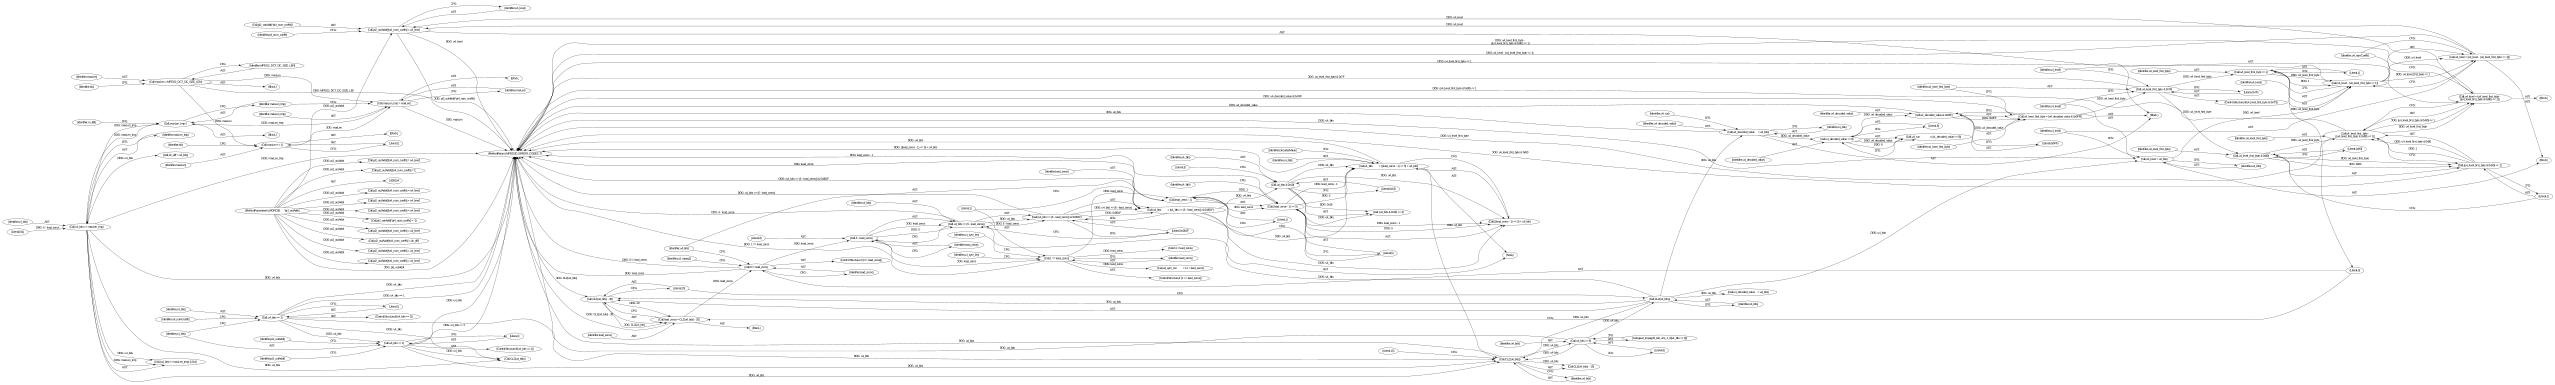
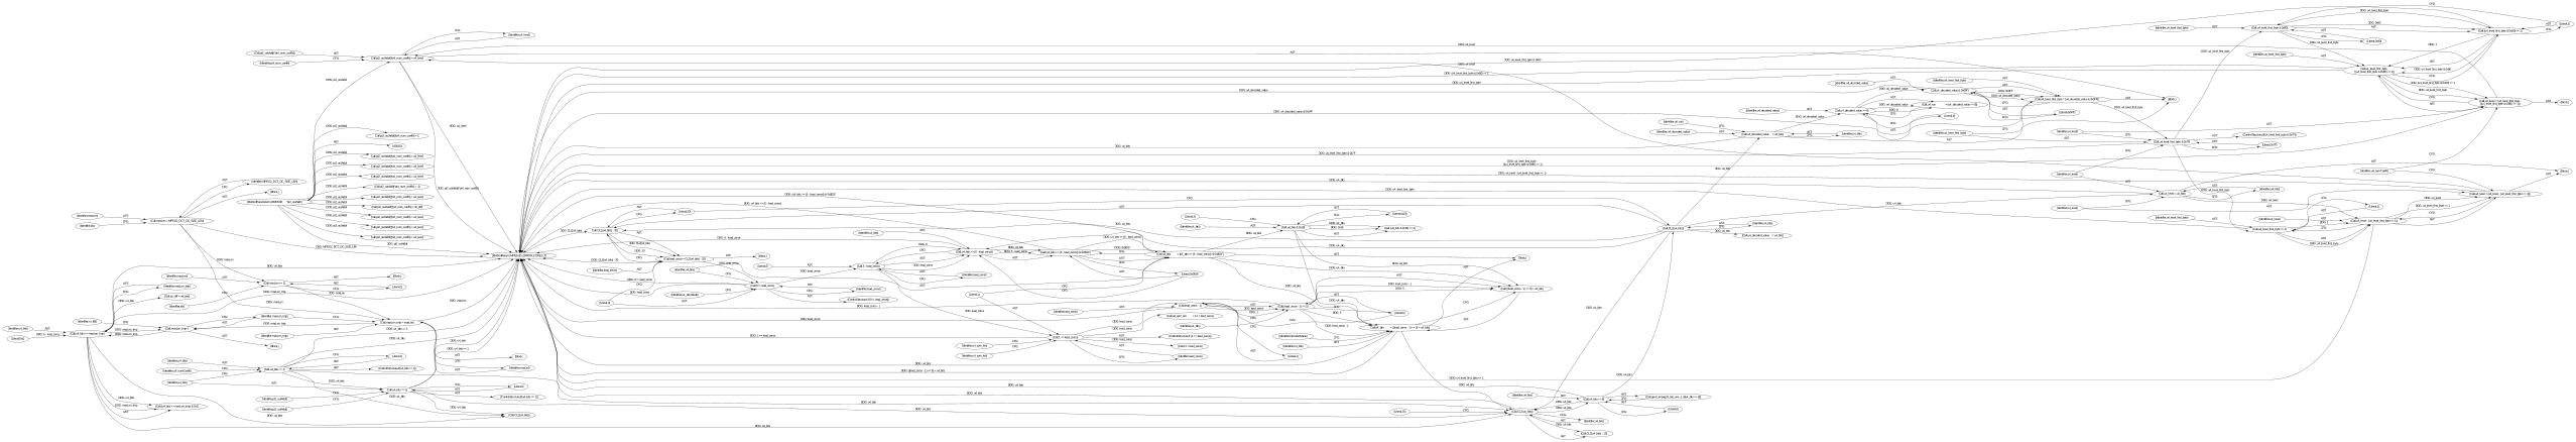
  digraph {
    fontname="Liberation Sans"
    rankdir=LR
    node [fontname="Liberation Sans"]
    edge [fontname="Liberation Sans"]
    n1 [label="(Call,pi2_outAddr[*pi4_num_coeffs] = u4_level)"]
    n2 [label="(Identifier,u4_level)"]
    n3 [label="(MethodReturn,IMPEG2D_ERROR_CODES_T)"]
    n4 [label="(Block,)"]
    n5 [label="(Call,CLZ(u4_bits) - 20)"]
    n6 [label="(Call,u4_level = (u4_level_first_byte -\n ((u4_level_first_byte & 0x80) << 1)))"]
    n7 [label="(Call,u4_level_first_byte -\n ((u4_level_first_byte & 0x80) << 1))"]
    n8 [label="(Block,)"]
    n9 [label="(Call,(u4_level_first_byte & 0x80) << 1)"]
    n10 [label="(Literal,1)"]
    n11 [label="(Call,u4_level_first_byte & 0x80)"]
    n12 [label="(Literal,0x80)"]
    n13 [label="(Call,u4_level_first_byte & 0x7F)"]
    n14 [label="(Call,u4_level_first_byte << 1)"]
    n15 [label="(ControlStructure,if(u4_level_first_byte & 0x7F))"]
    n16 [label="(Literal,0x7F)"]
    n17 [label="(Call,u4_level - (u4_level_first_byte << 1))"]
    n18 [label="(Literal,1)"]
    n19 [label="(Call,u4_level_first_byte = (u4_decoded_value & 0x0FF))"]
    n20 [label="(Call,u4_decoded_value & 0x0FF)"]
    n21 [label="(Literal,0x0FF)"]
    n22 [label="(Call,u4_decoded_value >> 8)"]
    n23 [label="(Literal,8)"]
    n24 [label="(Call,u4_run              = (u4_decoded_value >> 8))"]
    n25 [label="(Call,u4_decoded_value     = u4_bits)"]
    n26 [label="(Identifier,u4_bits)"]
    n27 [label="(Call,CLZ(u4_bits))"]
    n28 [label="(Call,CLZ(u4_bits))"]
    n29 [label="(Call,u4_bits >> (6 - lead_zeros))"]
    n30 [label="(Call,u4_level = u4_bits)"]
    n31 [label="(Identifier,u4_bits)"]
    n32 [label="(Call,u4_decoded_value    = u4_bits)"]
    n33 [label="(Call,u4_bits >> 8)"]
    n34 [label="(Identifier,u4_bits)"]
    n35 [label="(Call,CLZ(u4_bits) - 15)"]
    n36 [label="(Call,lead_zeros = CLZ(u4_bits) - 20)"]
    n37 [label="(Literal,20)"]
    n38 [label="(Call,6 - lead_zeros)"]
    n39 [label="(Call,(u4_bits >> (6 - lead_zeros)) & 0x001F)"]
    n40 [label="(Block,)"]
    n41 [label="(Identifier,u4_bits)"]
    n42 [label="(Call,gau2_impeg2d_tab_one_1_9[u4_bits >> 8])"]
    n43 [label="(Literal,8)"]
    n44 [label="(Call,u4_bits >> maxLen_tmp)"]
    n45 [label="(Call,maxLen_tmp--)"]
    n46 [label="(Call,CLZ(u4_bits))"]
    n47 [label="(Identifier,maxLen_tmp)"]
    n48 [label="(Call,dc_diff = u4_bits)"]
    n49 [label="(Call,(u4_bits >> maxLen_tmp) & 0x1)"]
    n50 [label="(Block,)"]
    n51 [label="(Identifier,maxLen_tmp)"]
    n52 [label="(Call,maxLen_tmp = maxLen)"]
    n53 [label="(Identifier,maxLen)"]
    n54 [label="(Block,)"]
    n55 [label="(Call,maxLen = MPEG2_DCT_DC_SIZE_LEN)"]
    n56 [label="(Call,maxLen += 1)"]
    n57 [label="(Block,)"]
    n58 [label="(Identifier,MPEG2_DCT_DC_SIZE_LEN)"]
    n59 [label="(Block,)"]
    n60 [label="(Literal,1)"]
    n61 [label="(Call,u4_bits == 1)"]
    n62 [label="(Literal,1)"]
    n63 [label="(ControlStructure,if(u4_bits == 1))"]
    n64 [label="(Call,u4_bits == 1)"]
    n65 [label="(Literal,1)"]
    n66 [label="(ControlStructure,if(u4_bits == 1))"]
    n67 [label="(Call,u4_bits         = ((lead_zeros - 1) << 5) + u4_bits)"]
    n68 [label="(Call,((lead_zeros - 1) << 5) + u4_bits)"]
    n69 [label="(Block,)"]
    n70 [label="(Call,(lead_zeros - 1) << 5)"]
    n71 [label="(Literal,5)"]
    n72 [label="(Call,lead_zeros - 1)"]
    n73 [label="(Literal,1)"]
    n74 [label="(Call,1 == lead_zeros)"]
    n75 [label="(Call,11 + lead_zeros)"]
    n76 [label="(Identifier,lead_zeros)"]
    n77 [label="(Call,u4_sym_len         = 11 + lead_zeros)"]
    n78 [label="(ControlStructure,if (1 == lead_zeros))"]
    n79 [label="(Identifier,lead_zeros)"]
    n80 [label="(Call,0 != lead_zeros)"]
    n81 [label="(Identifier,lead_zeros)"]
    n82 [label="(ControlStructure,if (0 != lead_zeros))"]
    n83 [label="(Block,)"]
    n84 [label="(Call,u4_bits         = (u4_bits >> (6 - lead_zeros)) & 0x001F)"]
    n85 [label="(Call,u4_bits & 0x18)"]
    n86 [label="(Literal,0x001F)"]
    n87 [label="(Literal,0x18)"]
    n88 [label="(Call,(u4_bits & 0x18) >> 3)"]
    n89 [label="(Call,u4_level = (u4_level - (u4_level_first_byte << 1)))"]
    n90 [label="(MethodParameterIn,WORD16      *pi2_outAddr)"]
    n91 [label="(Call,pi2_outAddr[*pi4_num_coeffs] = u4_level)"]
    n92 [label="(Call,pi2_outAddr[*pi4_num_coeffs] = u4_level)"]
    n93 [label="(Call,pi2_outAddr[*pi4_num_coeffs] = u4_level)"]
    n94 [label="(Call,pi2_outAddr[*pi4_num_coeffs] = -1)"]
    n95 [label="(Call,pi2_outAddr[*pi4_num_coeffs] = u4_level)"]
    n96 [label="(Call,pi2_outAddr[*pi4_num_coeffs] = dc_diff)"]
    n97 [label="(Call,pi2_outAddr[*pi4_num_coeffs] = u4_level)"]
    n98 [label="(Call,pi2_outAddr[*pi4_num_coeffs] = u4_level)"]
    n99 [label="(Call,pi2_outAddr[*pi4_num_coeffs] = u4_level)"]
    n100 [label="(Call,pi2_outAddr[*pi4_num_coeffs] = 1)"]
    1000154
    n102 [label="(Identifier,pi2_outAddr)"]
    n103 [label="(Identifier,u4_level)"]
    n104 [label="(Identifier,u4_level_first_byte)"]
    n105 [label="(Identifier,u4_numCoeffs)"]
    n106 [label="(Identifier,u4_level_first_byte)"]
    n107 [label="(Identifier,idx)"]
    n108 [label="(Identifier,u4_bits)"]
    n109 [label="(Literal,3)"]
    n110 [label="(Identifier,u4_level_first_byte)"]
    n111 [label="(Identifier,u4_bits)"]
    n112 [label="(Identifier,u4_bits)"]
    n113 [label="(Call,pi2_outAddr[*pi4_num_coeffs])"]
    n114 [label="(Identifier,u4_bits)"]
    n115 [label="(Identifier,u4_bits)"]
    n116 [label="(Identifier,u4_level)"]
    n117 [label="(Identifier,u4_decoded_value)"]
    n118 [label="(Identifier,u4_decoded_value)"]
    n119 [label="(Identifier,maxLen_tmp)"]
    n120 [label="(Identifier,u4_sym_len)"]
    n121 [label="(Identifier,u4_bits)"]
    n122 [label="(Identifier,pi2_outAddr)"]
    n123 [label="(Literal,1)"]
    n124 [label="(Literal,6)"]
    n125 [label="(Identifier,u4_level_first_byte)"]
    n126 [label="(Identifier,idx)"]
    n127 [label="(Literal,15)"]
    n128 [label="(Identifier,lead_zeros)"]
    n129 [label="(Identifier,pi4_num_coeffs)"]
    n130 [label="(Identifier,DecodedValue)"]
    n131 [label="(Identifier,maxLen)"]
    n132 [label="(Identifier,u4_level)"]
    n133 [label="(Identifier,u4_run)"]
    n134 [label="(Identifier,u4_numCoeffs)"]
    n135 [label="(Literal,0)"]
    n136 [label="(Identifier,lead_zeros)"]
    n137 [label="(Identifier,m_iBit)"]
    n138 [label="(Identifier,u4_bits)"]
    n139 [label="(Identifier,u4_level_first_byte)"]
    n140 [label="(Literal,0x1)"]
-   n141 [label="(Identifier,u2_mpeg2)"]
+   n141 [label="(Identifier,u2_decoded2)"]
    n142 [label="(Identifier,u4_sym_len)"]
    n143 [label="(Identifier,u4_level)"]
    n144 [label="(Identifier,u4_bits)"]
    n145 [label="(Identifier,u4_bits)"]
    n146 [label="(Identifier,u4_decoded_value)"]
    n147 [label="(Identifier,maxLen)"]
    n1 -> n2 [label="CFG: "]
    n1 -> n3 [label="DDG: u4_level"]
    n1 -> n3 [label="DDG: pi2_outAddr[*pi4_num_coeffs]"]
    n1 -> n4 [label="AST: "]
    n2 -> n1 [label="AST: "]
    n3 -> n5 [label="DDG: CLZ(u4_bits)"]
    n5 -> n36 [label="AST: "]
    n5 -> n36 [label="DDG: CLZ(u4_bits)"]
    n5 -> n36 [label="DDG: 20"]
    n5 -> n37 [label="CFG: "]
    n6 -> n1 [label="DDG: u4_level"]
    n6 -> n3 [label="DDG: u4_level_first_byte -\n ((u4_level_first_byte & 0x80) << 1)"]
    n6 -> n7 [label="CFG: "]
    n6 -> n8 [label="AST: "]
    n7 -> n3 [label="DDG: (u4_level_first_byte & 0x80) << 1"]
    n7 -> n3 [label="DDG: u4_level_first_byte"]
    n7 -> n6 [label="AST: "]
    n7 -> n6 [label="DDG: u4_level_first_byte"]
    n7 -> n6 [label="DDG: (u4_level_first_byte & 0x80) << 1"]
    n7 -> n9 [label="CFG: "]
    n9 -> n3 [label="DDG: u4_level_first_byte & 0x80"]
    n9 -> n7 [label="AST: "]
    n9 -> n7 [label="DDG: u4_level_first_byte & 0x80"]
    n9 -> n7 [label="DDG: 1"]
    n9 -> n10 [label="CFG: "]
    n10 -> n9 [label="AST: "]
    n10 -> n11 [label="CFG: "]
    n11 -> n7 [label="DDG: u4_level_first_byte"]
    n11 -> n9 [label="AST: "]
    n11 -> n9 [label="DDG: u4_level_first_byte"]
    n11 -> n9 [label="DDG: 0x80"]
    n11 -> n12 [label="CFG: "]
    n12 -> n11 [label="AST: "]
    n13 -> n3 [label="DDG: u4_level_first_byte & 0x7F"]
    n13 -> n11 [label="DDG: u4_level_first_byte"]
    n13 -> n14 [label="DDG: u4_level_first_byte"]
    n13 -> n15 [label="AST: "]
    n13 -> n16 [label="CFG: "]
-   n14 -> n135 [label="DDG: u4_level_first_byte"]
+   n14 -> n3 [label="DDG: u4_level_first_byte"]
    n14 -> n17 [label="AST: "]
    n14 -> n17 [label="DDG: u4_level_first_byte"]
    n14 -> n17 [label="DDG: 1"]
    n14 -> n18 [label="CFG: "]
    n16 -> n13 [label="AST: "]
    n17 -> n3 [label="DDG: u4_level_first_byte << 1"]
    n17 -> n14 [label="CFG: "]
    n17 -> n89 [label="AST: "]
    n17 -> n89 [label="DDG: u4_level"]
    n17 -> n89 [label="DDG: u4_level_first_byte << 1"]
    n18 -> n14 [label="AST: "]
    n19 -> n3 [label="DDG: u4_decoded_value & 0x0FF"]
    n19 -> n4 [label="AST: "]
    n19 -> n13 [label="DDG: u4_level_first_byte"]
    n19 -> n20 [label="CFG: "]
    n20 -> n3 [label="DDG: u4_decoded_value"]
    n20 -> n19 [label="AST: "]
    n20 -> n19 [label="DDG: u4_decoded_value"]
    n20 -> n19 [label="DDG: 0x0FF"]
    n20 -> n21 [label="CFG: "]
    n21 -> n20 [label="AST: "]
    n22 -> n20 [label="DDG: u4_decoded_value"]
    n22 -> n23 [label="CFG: "]
    n22 -> n24 [label="AST: "]
    n22 -> n24 [label="DDG: u4_decoded_value"]
    n22 -> n24 [label="DDG: 8"]
    n23 -> n22 [label="AST: "]
    n24 -> n22 [label="CFG: "]
    n25 -> n3 [label="DDG: u4_bits"]
    n25 -> n4 [label="AST: "]
    n25 -> n22 [label="DDG: u4_decoded_value"]
    n25 -> n26 [label="CFG: "]
    n26 -> n25 [label="AST: "]
    n27 -> n5 [label="AST: "]
    n27 -> n5 [label="DDG: u4_bits"]
    n27 -> n25 [label="DDG: u4_bits"]
    n27 -> n28 [label="DDG: u4_bits"]
    n27 -> n29 [label="DDG: u4_bits"]
    n27 -> n30 [label="DDG: u4_bits"]
    n27 -> n31 [label="CFG: "]
    n27 -> n32 [label="DDG: u4_bits"]
    n28 -> n3 [label="DDG: u4_bits"]
    n28 -> n33 [label="DDG: u4_bits"]
    n28 -> n34 [label="CFG: "]
    n28 -> n35 [label="AST: "]
    n28 -> n35 [label="DDG: u4_bits"]
    n29 -> n3 [label="DDG: 6 - lead_zeros"]
    n29 -> n38 [label="CFG: "]
    n29 -> n39 [label="AST: "]
    n29 -> n39 [label="DDG: u4_bits"]
    n29 -> n39 [label="DDG: 6 - lead_zeros"]
    n30 -> n3 [label="DDG: u4_bits"]
    n30 -> n17 [label="DDG: u4_level"]
    n30 -> n40 [label="AST: "]
    n30 -> n41 [label="CFG: "]
    n31 -> n27 [label="AST: "]
    n33 -> n3 [label="DDG: u4_bits"]
    n33 -> n27 [label="DDG: u4_bits"]
    n33 -> n28 [label="DDG: u4_bits"]
    n33 -> n42 [label="AST: "]
    n33 -> n43 [label="CFG: "]
    n34 -> n28 [label="AST: "]
    n36 -> n3 [label="DDG: CLZ(u4_bits) - 20"]
    n36 -> n5 [label="CFG: "]
    n36 -> n80 [label="DDG: lead_zeros"]
    n36 -> n83 [label="AST: "]
    n37 -> n5 [label="AST: "]
    n37 -> n27 [label="CFG: "]
    n38 -> n29 [label="AST: "]
    n38 -> n29 [label="DDG: 6"]
    n38 -> n29 [label="DDG: lead_zeros"]
    n38 -> n74 [label="DDG: lead_zeros"]
    n38 -> n79 [label="CFG: "]
    n39 -> n3 [label="DDG: u4_bits >> (6 - lead_zeros)"]
    n39 -> n84 [label="AST: "]
    n39 -> n84 [label="DDG: u4_bits >> (6 - lead_zeros)"]
    n39 -> n84 [label="DDG: 0x001F"]
    n39 -> n86 [label="CFG: "]
    n41 -> n30 [label="AST: "]
    n42 -> n33 [label="CFG: "]
    n43 -> n33 [label="AST: "]
    n44 -> n3 [label="DDG: maxLen_tmp"]
    n44 -> n3 [label="DDG: u4_bits"]
    n44 -> n28 [label="DDG: u4_bits"]
    n44 -> n45 [label="DDG: maxLen_tmp"]
    n44 -> n46 [label="DDG: u4_bits"]
    n44 -> n47 [label="CFG: "]
    n44 -> n48 [label="DDG: u4_bits"]
    n44 -> n49 [label="AST: "]
    n44 -> n49 [label="DDG: u4_bits"]
    n44 -> n49 [label="DDG: maxLen_tmp"]
    n45 -> n44 [label="DDG: maxLen_tmp"]
    n45 -> n50 [label="AST: "]
    n45 -> n51 [label="CFG: "]
    n47 -> n44 [label="AST: "]
    n51 -> n45 [label="AST: "]
    n51 -> n52 [label="CFG: "]
    n52 -> n3 [label="DDG: maxLen"]
    n52 -> n45 [label="DDG: maxLen_tmp"]
    n52 -> n53 [label="CFG: "]
    n52 -> n54 [label="AST: "]
    n53 -> n52 [label="AST: "]
    n55 -> n3 [label="DDG: MPEG2_DCT_DC_SIZE_LEN"]
    n55 -> n52 [label="DDG: maxLen"]
    n55 -> n56 [label="DDG: maxLen"]
    n55 -> n57 [label="AST: "]
    n55 -> n58 [label="CFG: "]
    n56 -> n52 [label="DDG: maxLen"]
    n56 -> n59 [label="AST: "]
    n56 -> n60 [label="CFG: "]
    n58 -> n55 [label="AST: "]
    n60 -> n56 [label="AST: "]
    n61 -> n3 [label="DDG: u4_bits"]
    n61 -> n3 [label="DDG: u4_bits == 1"]
    n61 -> n28 [label="DDG: u4_bits"]
    n61 -> n46 [label="DDG: u4_bits"]
    n61 -> n62 [label="CFG: "]
    n61 -> n63 [label="AST: "]
    n62 -> n61 [label="AST: "]
    n64 -> n3 [label="DDG: u4_bits == 1"]
    n64 -> n3 [label="DDG: u4_bits"]
    n64 -> n28 [label="DDG: u4_bits"]
    n64 -> n46 [label="DDG: u4_bits"]
    n64 -> n61 [label="DDG: u4_bits"]
    n64 -> n65 [label="CFG: "]
    n64 -> n66 [label="AST: "]
    n65 -> n64 [label="AST: "]
    n67 -> n3 [label="DDG: ((lead_zeros - 1) << 5) + u4_bits"]
    n67 -> n3 [label="DDG: u4_bits"]
    n67 -> n28 [label="DDG: u4_bits"]
    n67 -> n68 [label="CFG: "]
    n67 -> n69 [label="AST: "]
    n68 -> n67 [label="AST: "]
    n70 -> n3 [label="DDG: lead_zeros - 1"]
    n70 -> n67 [label="DDG: lead_zeros - 1"]
    n70 -> n67 [label="DDG: 5"]
    n70 -> n68 [label="AST: "]
    n70 -> n68 [label="DDG: lead_zeros - 1"]
    n70 -> n68 [label="DDG: 5"]
    n70 -> n71 [label="CFG: "]
    n71 -> n70 [label="AST: "]
    n71 -> n72 [label="CFG: "]
    n72 -> n3 [label="DDG: lead_zeros"]
    n72 -> n70 [label="AST: "]
    n72 -> n70 [label="DDG: lead_zeros"]
    n72 -> n70 [label="DDG: 1"]
    n72 -> n73 [label="CFG: "]
    n73 -> n72 [label="AST: "]
    n74 -> n3 [label="DDG: 1 == lead_zeros"]
    n74 -> n72 [label="DDG: lead_zeros"]
    n74 -> n75 [label="DDG: lead_zeros"]
    n74 -> n76 [label="CFG: "]
    n74 -> n77 [label="DDG: lead_zeros"]
    n74 -> n78 [label="AST: "]
    n76 -> n74 [label="AST: "]
    n79 -> n38 [label="AST: "]
    n80 -> n3 [label="DDG: lead_zeros"]
    n80 -> n3 [label="DDG: 0 != lead_zeros"]
    n80 -> n38 [label="DDG: lead_zeros"]
    n80 -> n81 [label="CFG: "]
    n80 -> n82 [label="AST: "]
    n81 -> n80 [label="AST: "]
    n84 -> n3 [label="DDG: (u4_bits >> (6 - lead_zeros)) & 0x001F"]
    n84 -> n39 [label="CFG: "]
    n84 -> n67 [label="DDG: u4_bits"]
    n84 -> n68 [label="DDG: u4_bits"]
    n84 -> n69 [label="AST: "]
    n84 -> n85 [label="DDG: u4_bits"]
    n85 -> n67 [label="DDG: u4_bits"]
    n85 -> n68 [label="DDG: u4_bits"]
    n85 -> n87 [label="CFG: "]
    n85 -> n88 [label="AST: "]
    n85 -> n88 [label="DDG: u4_bits"]
    n85 -> n88 [label="DDG: 0x18"]
    n86 -> n29 [label="CFG: "]
    n86 -> n39 [label="AST: "]
    n87 -> n85 [label="AST: "]
    n89 -> n1 [label="DDG: u4_level"]
    n89 -> n3 [label="DDG: u4_level - (u4_level_first_byte << 1)"]
    n89 -> n17 [label="CFG: "]
    n89 -> n40 [label="AST: "]
    n90 -> n1 [label="DDG: pi2_outAddr"]
    n90 -> n3 [label="DDG: pi2_outAddr"]
    n90 -> n91 [label="DDG: pi2_outAddr"]
    n90 -> n92 [label="DDG: pi2_outAddr"]
    n90 -> n93 [label="DDG: pi2_outAddr"]
    n90 -> n94 [label="DDG: pi2_outAddr"]
    n90 -> n95 [label="DDG: pi2_outAddr"]
    n90 -> n96 [label="DDG: pi2_outAddr"]
    n90 -> n97 [label="DDG: pi2_outAddr"]
    n90 -> n98 [label="DDG: pi2_outAddr"]
    n90 -> n99 [label="DDG: pi2_outAddr"]
    n90 -> n100 [label="DDG: pi2_outAddr"]
    n90 -> 1000154 [label="AST: "]
    n102 -> n61 [label="CFG: "]
    n103 -> n17 [label="AST: "]
    n104 -> n7 [label="AST: "]
    n105 -> n64 [label="CFG: "]
    n106 -> n11 [label="AST: "]
    n107 -> n56 [label="CFG: "]
    n108 -> n44 [label="AST: "]
    n109 -> n85 [label="CFG: "]
    n110 -> n19 [label="AST: "]
    n111 -> n64 [label="AST: "]
    n112 -> n61 [label="AST: "]
    n112 -> n64 [label="CFG: "]
    n113 -> n1 [label="AST: "]
    n114 -> n70 [label="CFG: "]
    n115 -> n80 [label="CFG: "]
    n115 -> n84 [label="AST: "]
    n116 -> n6 [label="AST: "]
    n116 -> n13 [label="CFG: "]
    n117 -> n25 [label="AST: "]
    n118 -> n20 [label="AST: "]
    n119 -> n52 [label="AST: "]
    n120 -> n74 [label="CFG: "]
    n121 -> n85 [label="AST: "]
    n122 -> n61 [label="CFG: "]
    n123 -> n74 [label="AST: "]
    n123 -> n84 [label="CFG: "]
    n124 -> n38 [label="AST: "]
    n125 -> n13 [label="AST: "]
    n125 -> n19 [label="CFG: "]
    n126 -> n55 [label="CFG: "]
    n127 -> n28 [label="CFG: "]
    n128 -> n36 [label="AST: "]
    n129 -> n1 [label="CFG: "]
    n130 -> n67 [label="CFG: "]
    n131 -> n55 [label="AST: "]
    n132 -> n30 [label="CFG: "]
    n132 -> n89 [label="AST: "]
    n133 -> n25 [label="CFG: "]
    n134 -> n6 [label="CFG: "]
    n134 -> n89 [label="CFG: "]
    n135 -> n36 [label="CFG: "]
    n135 -> n80 [label="AST: "]
    n136 -> n72 [label="AST: "]
    n137 -> n45 [label="CFG: "]
    n138 -> n67 [label="AST: "]
    n139 -> n14 [label="AST: "]
    n140 -> n44 [label="DDG: 6 - lead_zeros"]
    n141 -> n80 [label="CFG: "]
    n142 -> n74 [label="CFG: "]
    n143 -> n13 [label="CFG: "]
    n143 -> n30 [label="AST: "]
    n144 -> n29 [label="AST: "]
    n145 -> n33 [label="AST: "]
    n146 -> n22 [label="AST: "]
    n147 -> n56 [label="AST: "]
  }
